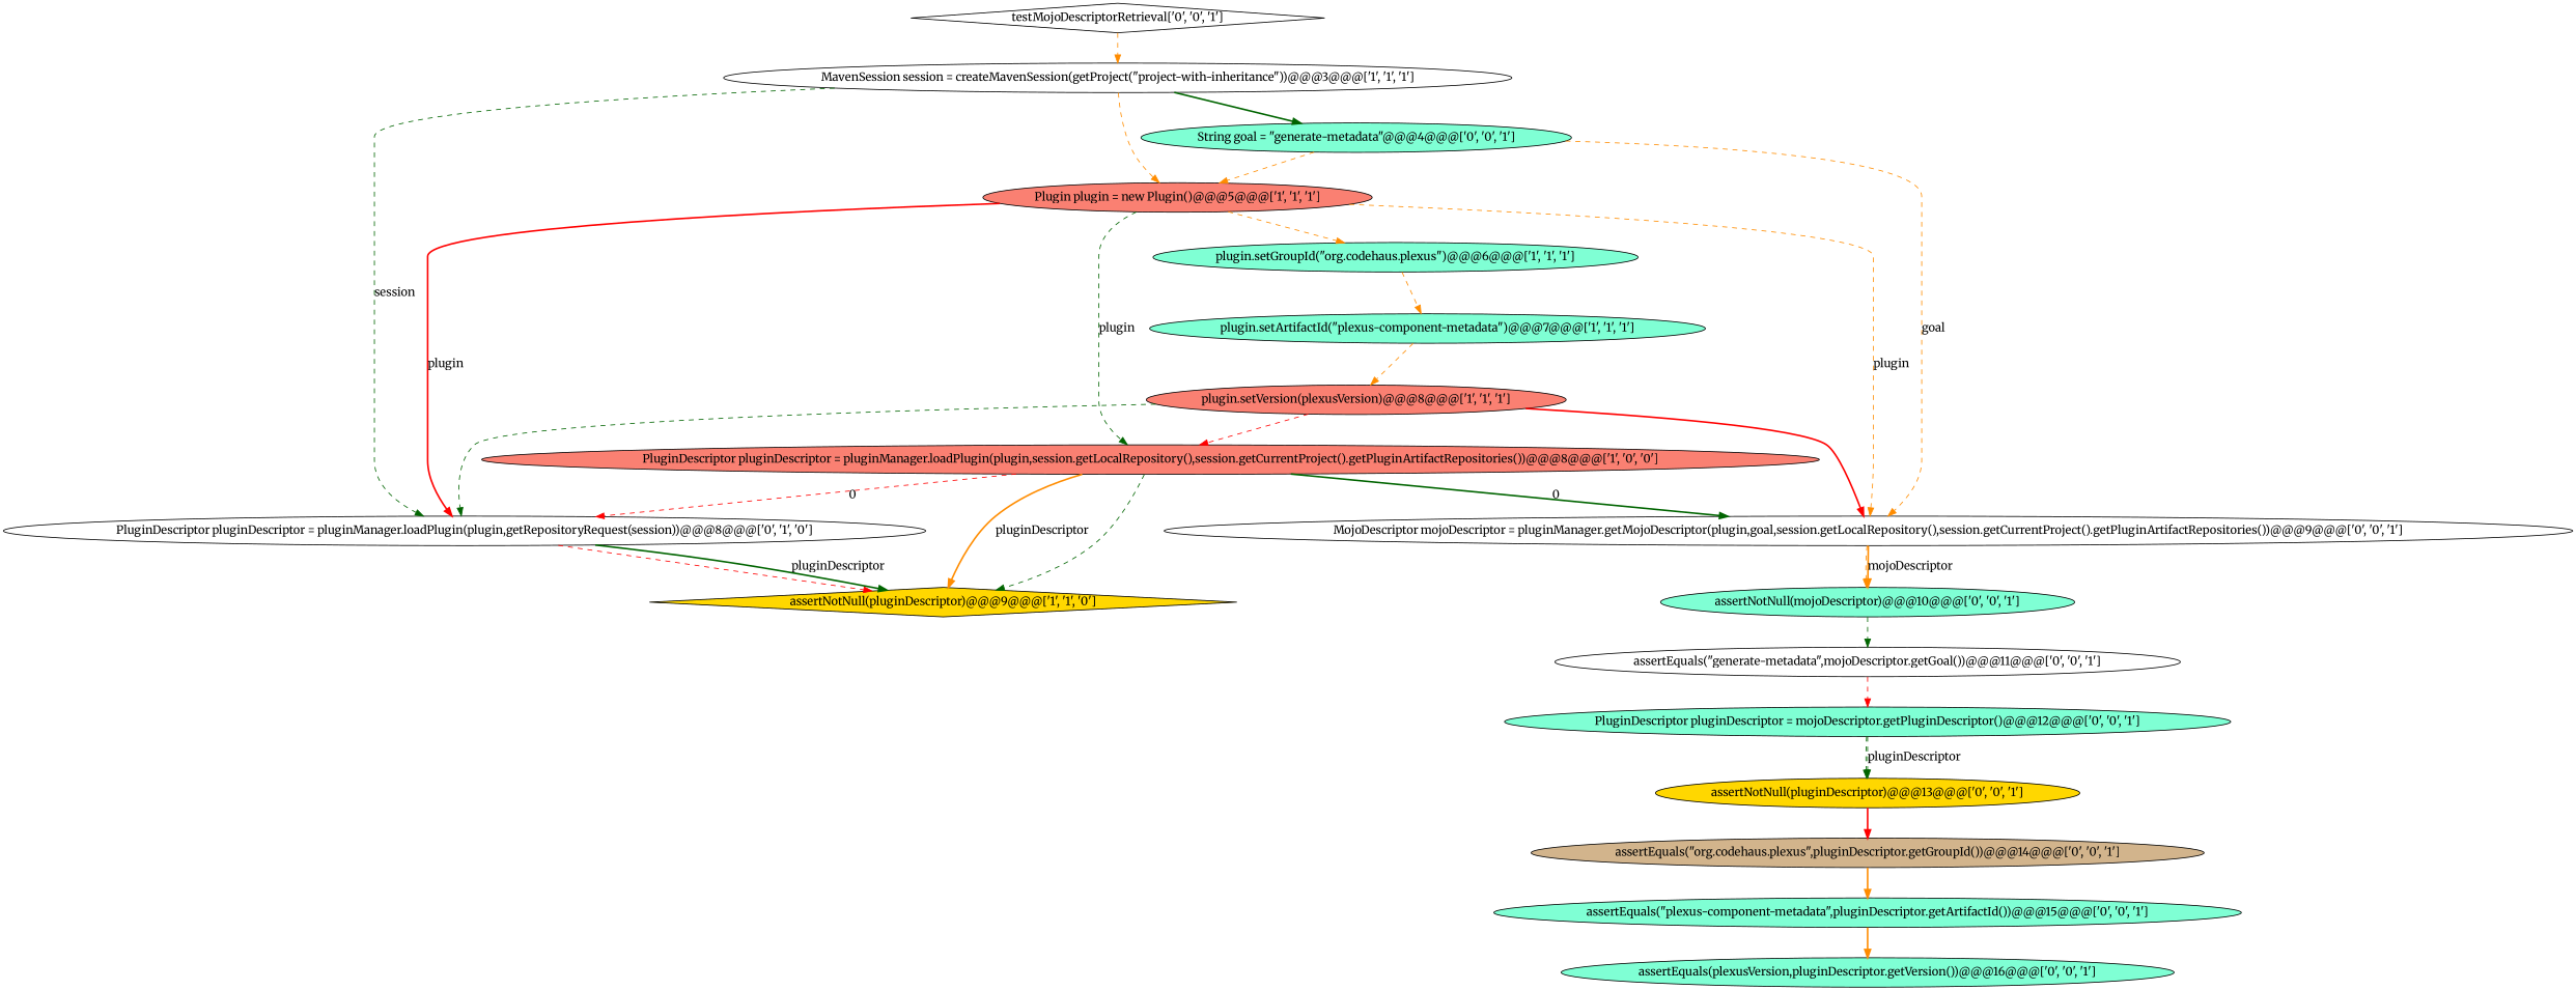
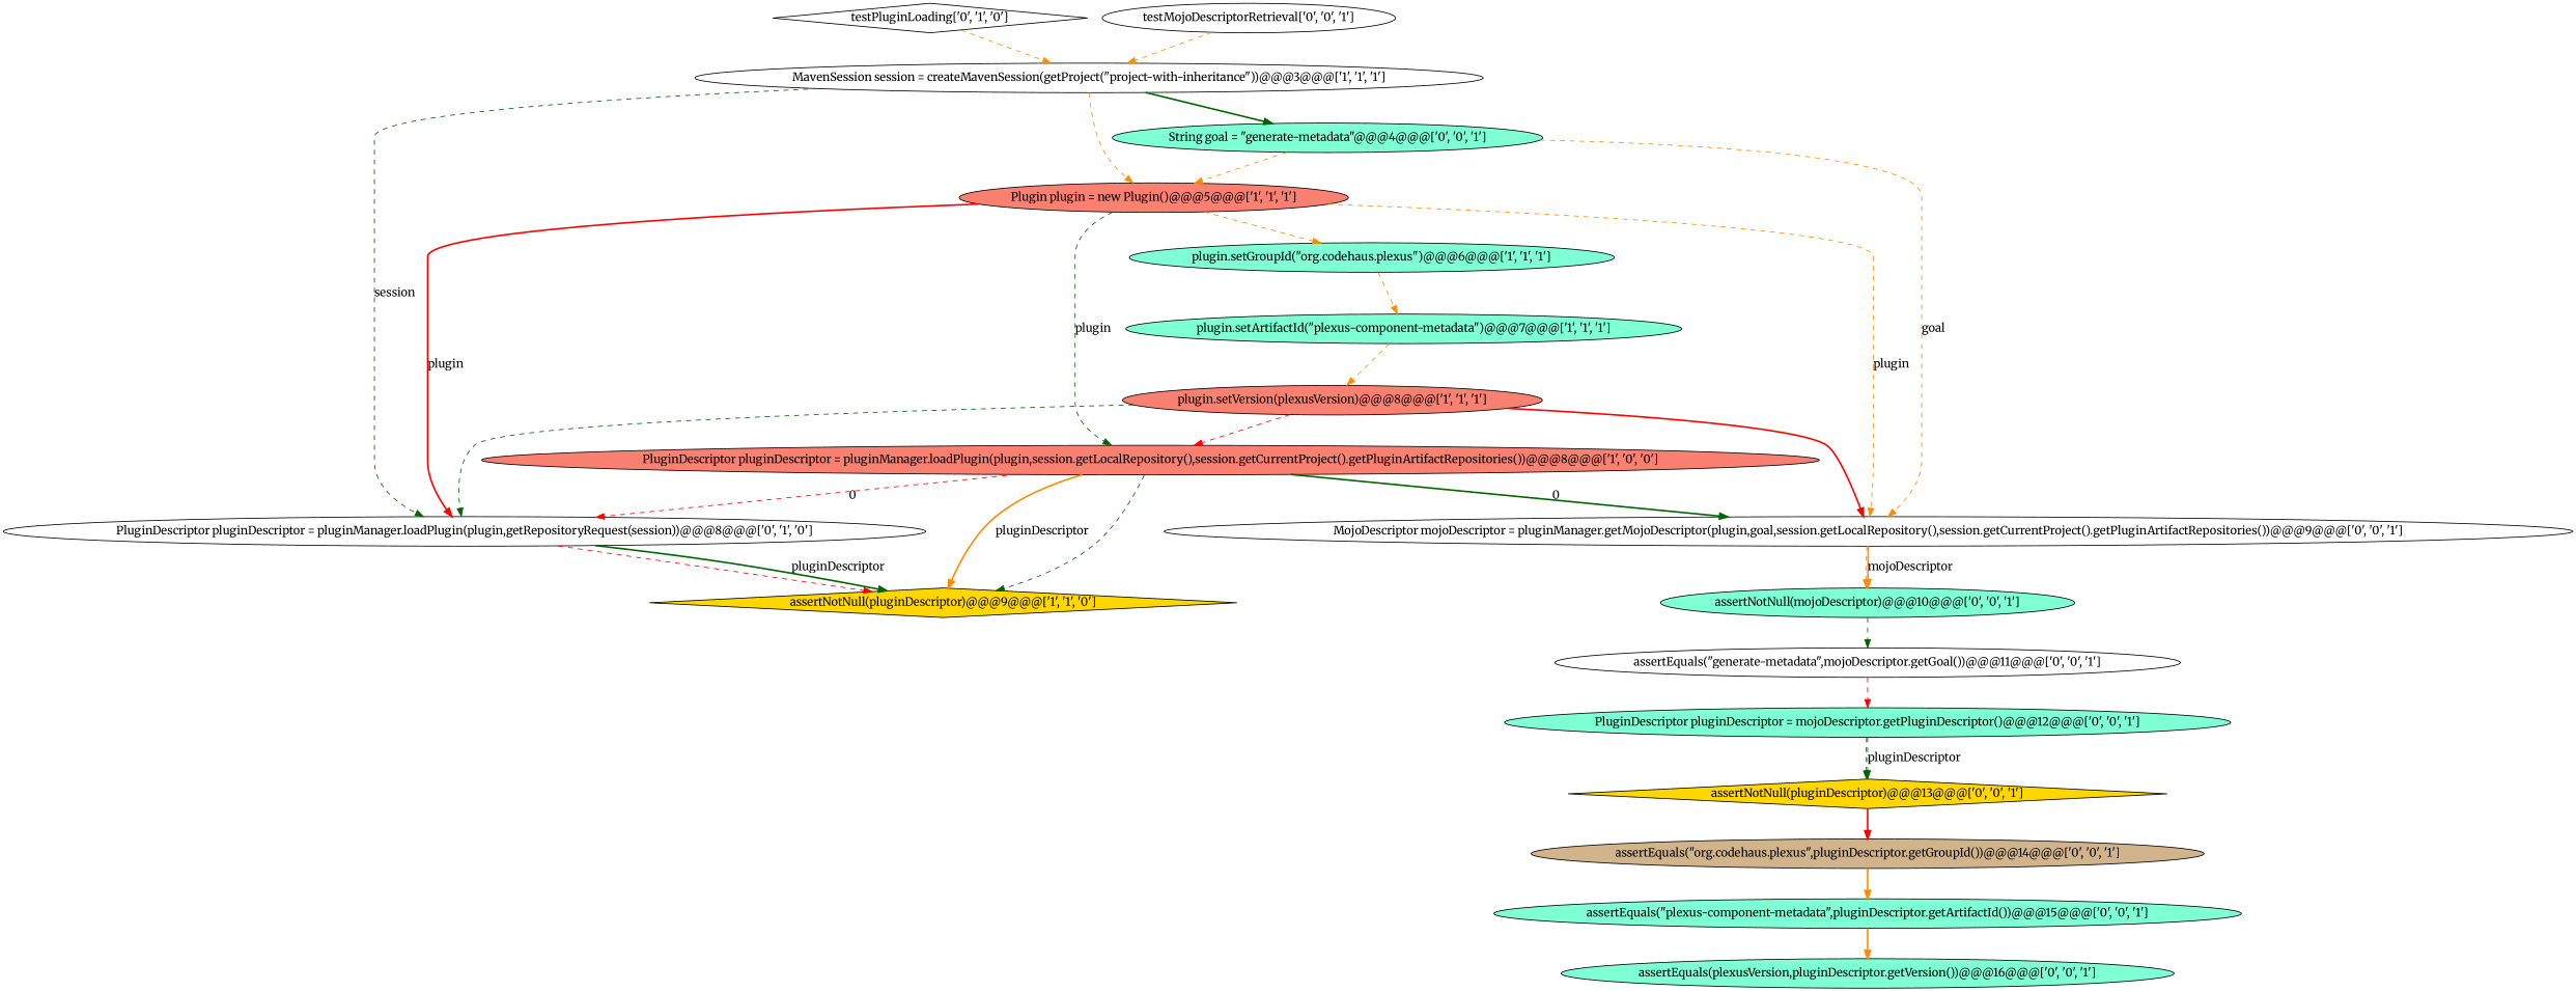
  digraph {
    fontname=Merriweather
    node [fillcolor=aquamarine fontname=Merriweather shape=ellipse style=filled]
    edge [color=darkorange fontname=Merriweather style=dashed]
    n1 [label="assertEquals(\"plexus-component-metadata\",pluginDescriptor.getArtifactId())@@@15@@@['0', '0', '1']"]
    n2 [label="assertEquals(plexusVersion,pluginDescriptor.getVersion())@@@16@@@['0', '0', '1']"]
    n3 [fillcolor=salmon label="Plugin plugin = new Plugin()@@@5@@@['1', '1', '1']"]
    n4 [fillcolor=salmon label="PluginDescriptor pluginDescriptor = pluginManager.loadPlugin(plugin,session.getLocalRepository(),session.getCurrentProject().getPluginArtifactRepositories())@@@8@@@['1', '0', '0']"]
    n5 [fillcolor=white label="MojoDescriptor mojoDescriptor = pluginManager.getMojoDescriptor(plugin,goal,session.getLocalRepository(),session.getCurrentProject().getPluginArtifactRepositories())@@@9@@@['0', '0', '1']"]
    n6 [label="plugin.setGroupId(\"org.codehaus.plexus\")@@@6@@@['1', '1', '1']"]
    n7 [fillcolor=white label="PluginDescriptor pluginDescriptor = pluginManager.loadPlugin(plugin,getRepositoryRequest(session))@@@8@@@['0', '1', '0']"]
    n8 [fillcolor=gold label="assertNotNull(pluginDescriptor)@@@9@@@['1', '1', '0']" shape=diamond]
    n9 [label="assertNotNull(mojoDescriptor)@@@10@@@['0', '0', '1']"]
    n10 [label="plugin.setArtifactId(\"plexus-component-metadata\")@@@7@@@['1', '1', '1']"]
    n11 [fillcolor=white label="assertEquals(\"generate-metadata\",mojoDescriptor.getGoal())@@@11@@@['0', '0', '1']"]
    n12 [label="PluginDescriptor pluginDescriptor = mojoDescriptor.getPluginDescriptor()@@@12@@@['0', '0', '1']"]
-   n13 [fillcolor=gold label="assertNotNull(pluginDescriptor)@@@13@@@['0', '0', '1']"]
+   n13 [fillcolor=gold label="assertNotNull(pluginDescriptor)@@@13@@@['0', '0', '1']" shape=diamond]
    n14 [fillcolor=tan label="assertEquals(\"org.codehaus.plexus\",pluginDescriptor.getGroupId())@@@14@@@['0', '0', '1']"]
    n15 [fillcolor=salmon label="plugin.setVersion(plexusVersion)@@@8@@@['1', '1', '1']"]
    n16 [fillcolor=white label="MavenSession session = createMavenSession(getProject(\"project-with-inheritance\"))@@@3@@@['1', '1', '1']"]
    n17 [label="String goal = \"generate-metadata\"@@@4@@@['0', '0', '1']"]
-   n19 [fillcolor=white label="testMojoDescriptorRetrieval['0', '0', '1']" shape=diamond]
+   n18 [fillcolor=white label="testPluginLoading['0', '1', '0']" shape=diamond]
+   n19 [fillcolor=white label="testMojoDescriptorRetrieval['0', '0', '1']"]
    n1 -> n2 [style=bold]
    n3 -> n4 [color=darkgreen label=plugin]
    n3 -> n5 [label=plugin]
    n3 -> n6
    n3 -> n7 [color=red label=plugin style=bold]
    n4 -> n5 [color=darkgreen label=0 style=bold]
    n4 -> n7 [color=red label=0]
    n4 -> n8 [color=darkgreen]
    n4 -> n8 [label=pluginDescriptor style=bold]
    n5 -> n9
    n5 -> n9 [label=mojoDescriptor style=bold]
    n6 -> n10
    n7 -> n8 [color=red]
    n7 -> n8 [color=darkgreen label=pluginDescriptor style=bold]
    n9 -> n11 [color=darkgreen]
    n10 -> n15
    n11 -> n12 [color=red]
    n12 -> n13 [color=darkgreen]
    n12 -> n13 [color=darkgreen label=pluginDescriptor]
    n13 -> n14 [color=red style=bold]
    n14 -> n1 [style=bold]
    n15 -> n4 [color=red]
    n15 -> n5 [color=red style=bold]
    n15 -> n7 [color=darkgreen]
    n16 -> n3
    n16 -> n7 [color=darkgreen label=session]
    n16 -> n17 [color=darkgreen style=bold]
    n17 -> n3
    n17 -> n5 [label=goal]
+   n18 -> n16
    n19 -> n16
  }
